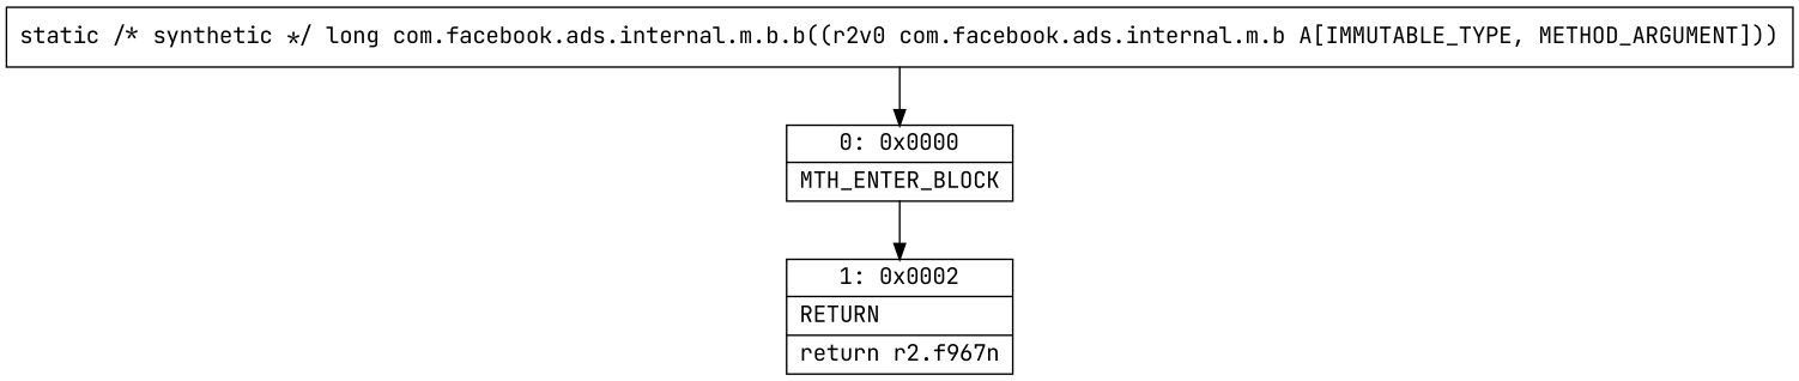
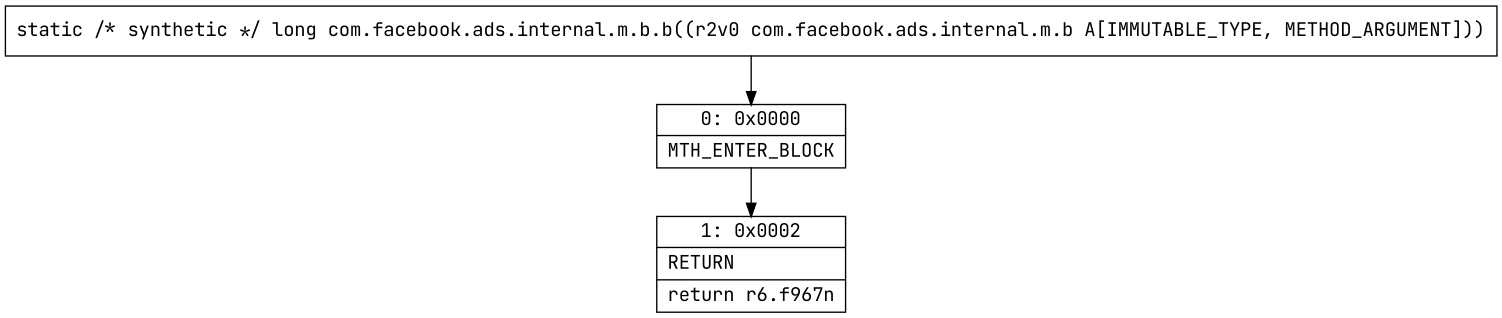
  digraph {
    fontname="JetBrains Mono"
    node [shape=record fontname="JetBrains Mono"]
    edge [fontname="JetBrains Mono"]
    n1 [label="{0\:\ 0x0000|MTH_ENTER_BLOCK\l}"]
-   n2 [label="{1\:\ 0x0002|RETURN\l|return r2.f967n\l}"]
+   n2 [label="{1\:\ 0x0002|RETURN\l|return r6.f967n\l}"]
    n3 [label="{static \/* synthetic *\/ long com.facebook.ads.internal.m.b.b((r2v0 com.facebook.ads.internal.m.b A[IMMUTABLE_TYPE, METHOD_ARGUMENT])) }"]
    n1 -> n2
    n3 -> n1
  }
